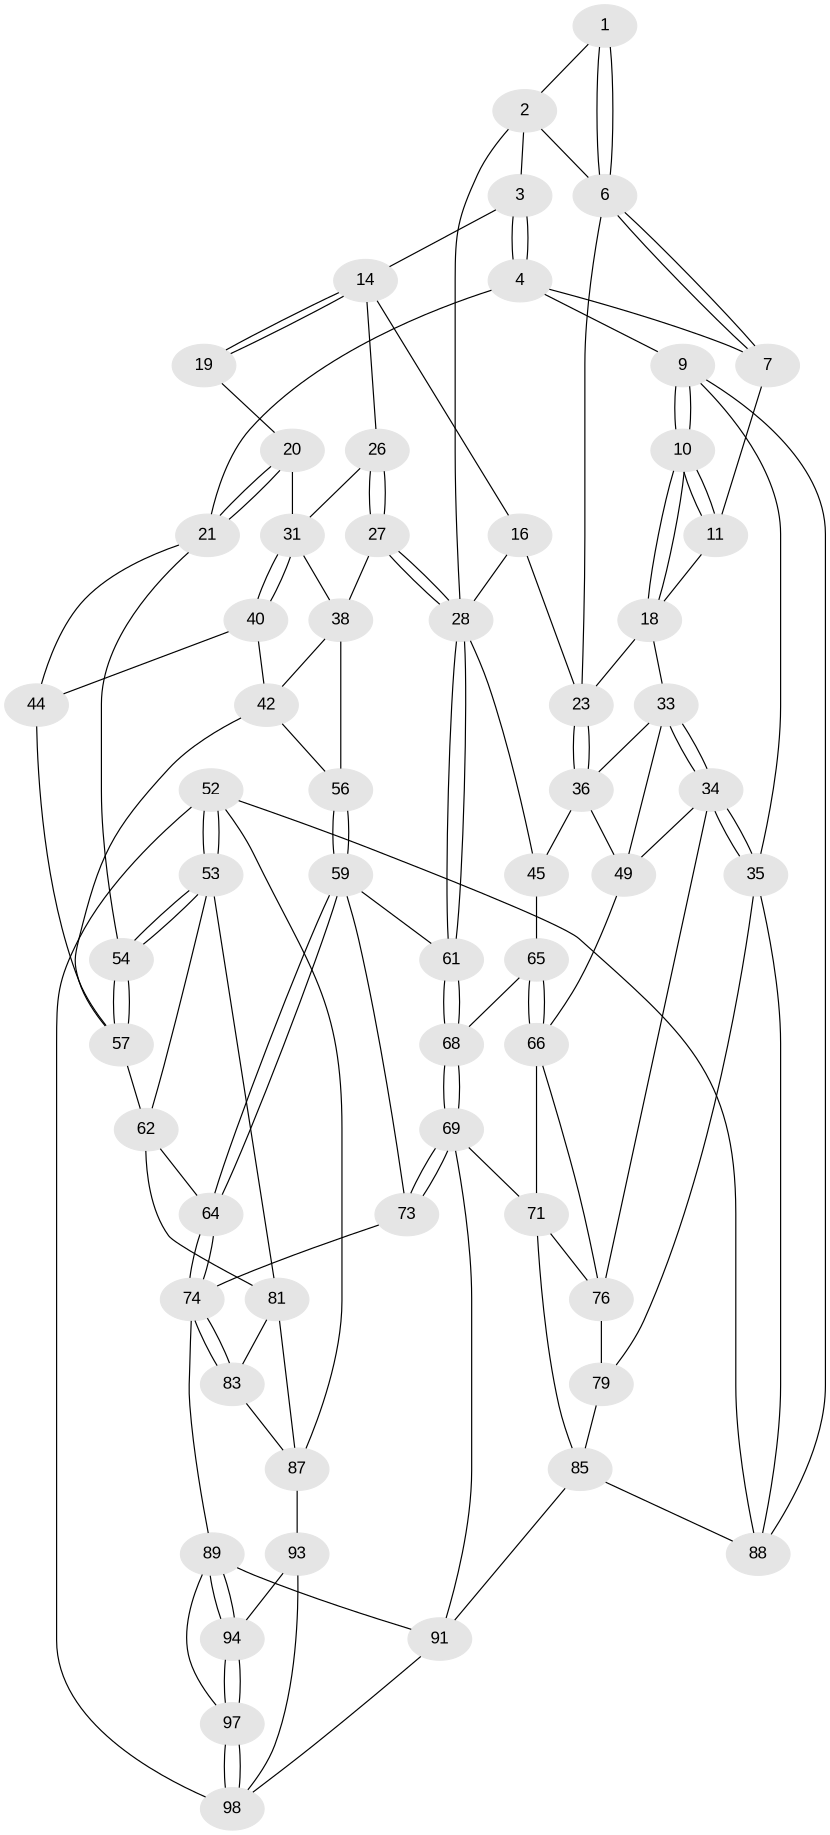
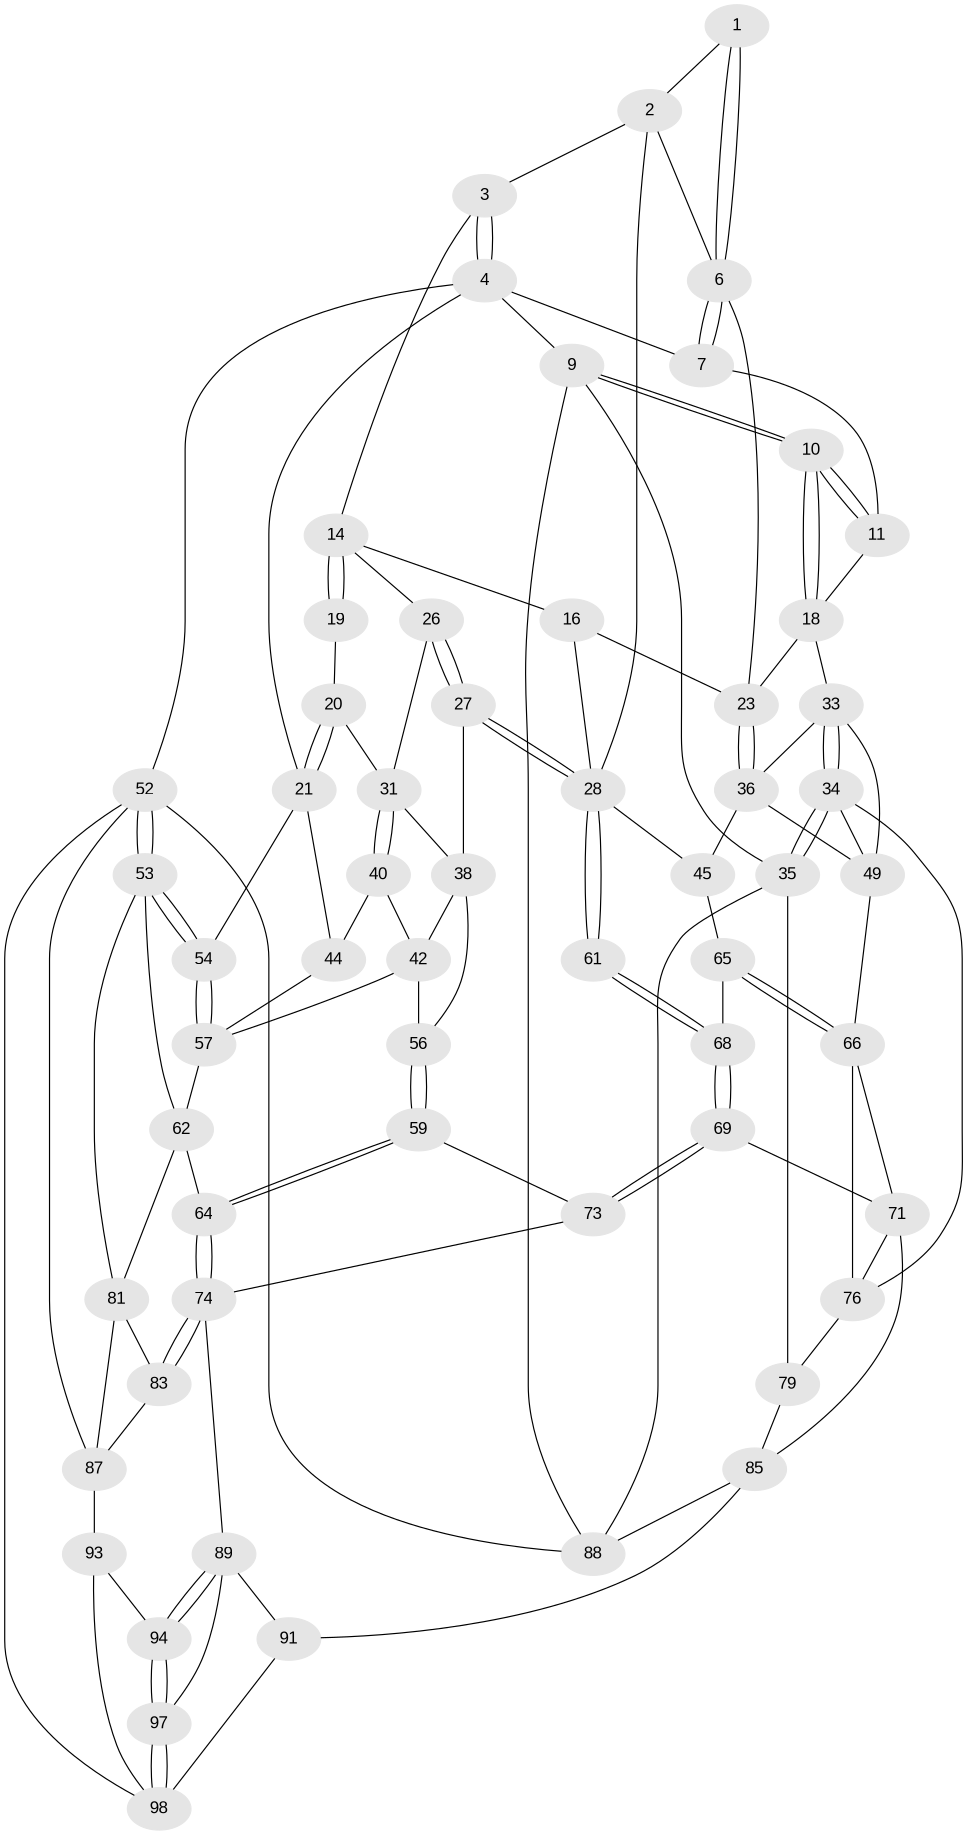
  graph {
    fontname="Liberation Sans"
    node [color=gray90 fontname="Liberation Sans" style=filled]
    edge [fontname="Liberation Sans"]
    2 [super="+12"]
    1
    6 [super="+13"]
    3
    28 [super="+29"]
    7 [super="+8"]
    23 [super="+24"]
    4 [super="+5"]
    14 [super="+15"]
    16 [super="+22"]
    9
    21 [super="+43"]
    52 [super="+86"]
    19
    26 [super="+30"]
    11 [super="+17"]
    10
    35 [super="+80"]
    88
    44 [super="+48"]
    54
    53 [super="+78"]
    87 [super="+92"]
    98 [super="+99"]
    36 [super="+47"]
    18 [super="+25"]
    79
    33 [super="+37"]
    20
    31 [super="+32"]
    27
    45 [super="+46"]
    61
    34 [super="+51"]
    49 [super="+50"]
    38 [super="+39"]
    40 [super="+41"]
    57 [super="+58"]
    42 [super="+55"]
    56
    65 [super="+67"]
    68
    76 [super="+77"]
    66 [super="+72"]
    85 [super="+96"]
    59 [super="+60"]
    62 [super="+63"]
    71 [super="+84"]
    81 [super="+82"]
    93
    64
    83
    73
    74 [super="+75"]
    69 [super="+70"]
    89 [super="+90"]
    91 [super="+95"]
    94
    97
    2 -- 6
    2 -- 3
    2 -- 28
    1 -- 2
    1 -- 6
    1 -- 6
    6 -- 7
    6 -- 7
    6 -- 23
    3 -- 4
    3 -- 4
    3 -- 14
    28 -- 45
    28 -- 61
    28 -- 61
    7 -- 11 [weight=2]
    23 -- 36
    23 -- 36
    4 -- 7
    4 -- 9
    4 -- 21
+   4 -- 52
    14 -- 16
    14 -- 19
    14 -- 19
    14 -- 26
    16 -- 28
    16 -- 23
    9 -- 10
    9 -- 10
    9 -- 35
    9 -- 88
    21 -- 44
    21 -- 54
    52 -- 88
    52 -- 53
    52 -- 53
    52 -- 87
    52 -- 98
    19 -- 20
    26 -- 31
    26 -- 27
    26 -- 27
    11 -- 18
    10 -- 11
    10 -- 11
    10 -- 18
    10 -- 18
    35 -- 88
    35 -- 79
    44 -- 57
    54 -- 57
    54 -- 57
    53 -- 54
    53 -- 54
    53 -- 62
    53 -- 81
    87 -- 93
    36 -- 45
    36 -- 49
    18 -- 23
    18 -- 33
    79 -- 85
    33 -- 36
    33 -- 34
    33 -- 34
    33 -- 49
    20 -- 21
    20 -- 21
    20 -- 31
    31 -- 38
    31 -- 40
    31 -- 40
    27 -- 28
    27 -- 28
    27 -- 38
    45 -- 65 [weight=2]
    61 -- 68
    61 -- 68
    34 -- 35
    34 -- 35
    34 -- 49
    34 -- 76
    49 -- 66
    38 -- 42
    38 -- 56
    40 -- 44 [weight=2]
    40 -- 42
    57 -- 62
    42 -- 57
    42 -- 56
    56 -- 59
    56 -- 59
    65 -- 68
    65 -- 66
    65 -- 66
    68 -- 69
    68 -- 69
    76 -- 79
    66 -- 76
    66 -- 71
    85 -- 88
    85 -- 91
-   59 -- 61
    59 -- 64
    59 -- 64
    59 -- 73
    62 -- 81
    62 -- 64
    71 -- 76
    71 -- 85
    81 -- 87
    81 -- 83
    93 -- 98
    93 -- 94
    64 -- 74
    64 -- 74
    83 -- 87
    73 -- 74
    74 -- 83
    74 -- 83
    74 -- 89
    69 -- 71
    69 -- 73
    69 -- 73
-   69 -- 91
    89 -- 91
    89 -- 94
    89 -- 94
    89 -- 97
    91 -- 98
    94 -- 97
    94 -- 97
    97 -- 98
    97 -- 98
  }
